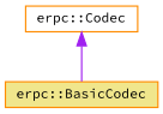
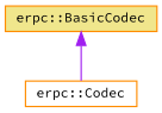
  digraph {
    fontname="Source Code Pro"
    node [color=darkorange fontname="Source Code Pro" fontsize=10 shape=record style=filled]
    n1 [fillcolor=white fontcolor=black height=0.2 label="erpc::Codec" width=0.4]
    n2 [fillcolor=khaki height=0.2 label="erpc::BasicCodec" width=0.4]
-   n1 -> n2 [color=purple dir=back fontname="Source Code Pro" fontsize=10 labelfontname=Helvetica labelfontsize=10 style=solid]
+   n2 -> n1 [color=purple dir=back fontname="Source Code Pro" fontsize=10 labelfontname=Helvetica labelfontsize=10 style=solid]
  }
